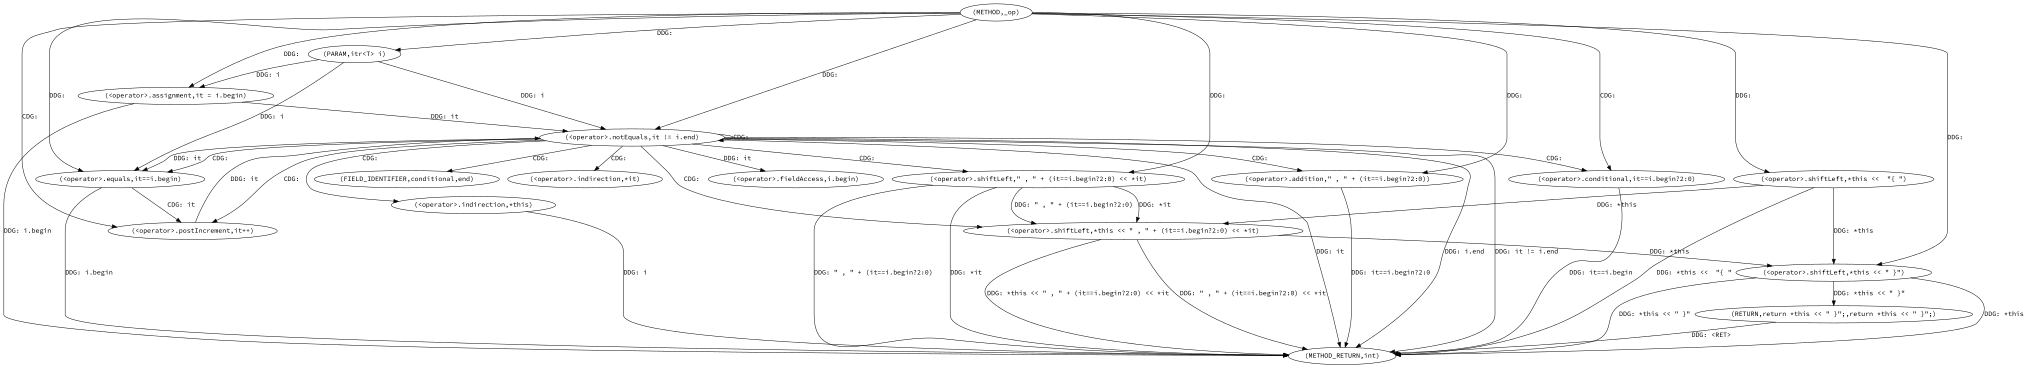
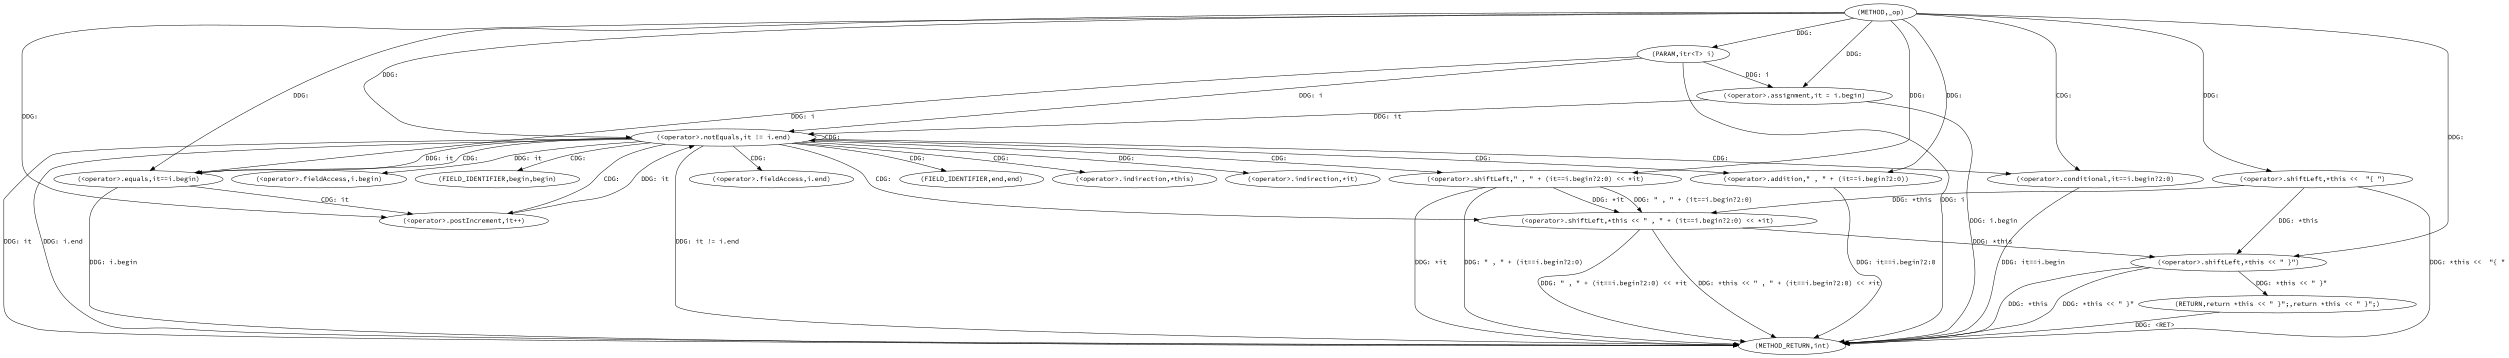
  digraph {
    fontname="Source Code Pro"
    node [fontname="Source Code Pro"]
    edge [fontname="Source Code Pro"]
    n1 [label="(METHOD,_op)"]
    n2 [label="(PARAM,itr<T> i)"]
    n3 [label="(<operator>.shiftLeft,*this <<  \"{ \")"]
    n4 [label="(<operator>.assignment,it = i.begin)"]
    n5 [label="(<operator>.notEquals,it != i.end)"]
    n6 [label="(<operator>.postIncrement,it++)"]
    n7 [label="(<operator>.shiftLeft,*this << \" }\")"]
    n8 [label="(<operator>.shiftLeft,\" , \" + (it==i.begin?2:0) << *it)"]
    n9 [label="(<operator>.addition,\" , \" + (it==i.begin?2:0))"]
    n10 [label="(<operator>.conditional,it==i.begin?2:0)"]
    n11 [label="(<operator>.equals,it==i.begin)"]
    n12 [label="(METHOD_RETURN,int)"]
    n13 [label="(<operator>.shiftLeft,*this << \" , \" + (it==i.begin?2:0) << *it)"]
-   n15 [label="(FIELD_IDENTIFIER,conditional,end)"]
+   n14 [label="(<operator>.fieldAccess,i.end)"]
+   n15 [label="(FIELD_IDENTIFIER,end,end)"]
    n16 [label="(<operator>.indirection,*this)"]
    n17 [label="(<operator>.indirection,*it)"]
    n18 [label="(<operator>.fieldAccess,i.begin)"]
+   n19 [label="(FIELD_IDENTIFIER,begin,begin)"]
    n20 [label="(RETURN,return *this << \" }\";,return *this << \" }\";)"]
    n1 -> n2 [label="DDG: "]
    n1 -> n3 [label="DDG: "]
    n1 -> n4 [label="DDG: "]
    n1 -> n5 [label="DDG: "]
-   n1 -> n6 [label="CDG: "]
+   n1 -> n6 [label="DDG: "]
    n1 -> n7 [label="DDG: "]
    n1 -> n8 [label="DDG: "]
    n1 -> n9 [label="DDG: "]
    n1 -> n10 [label="CDG: "]
    n1 -> n11 [label="DDG: "]
    n2 -> n4 [label="DDG: i"]
    n2 -> n5 [label="DDG: i"]
    n2 -> n11 [label="DDG: i"]
-   n16 -> n12 [label="DDG: i"]
+   n2 -> n12 [label="DDG: i"]
    n3 -> n7 [label="DDG: *this"]
    n3 -> n12 [label="DDG: *this <<  \"{ \""]
    n3 -> n13 [label="DDG: *this"]
    n4 -> n5 [label="DDG: it"]
    n4 -> n12 [label="DDG: i.begin"]
    n5 -> n5 [label="CDG: "]
    n5 -> n6 [label="CDG: "]
    n5 -> n8 [label="CDG: "]
    n5 -> n9 [label="CDG: "]
    n5 -> n10 [label="CDG: "]
    n5 -> n11 [label="DDG: it"]
    n5 -> n11 [label="CDG: "]
    n5 -> n12 [label="DDG: it"]
    n5 -> n12 [label="DDG: i.end"]
    n5 -> n12 [label="DDG: it != i.end"]
    n5 -> n13 [label="CDG: "]
+   n5 -> n14 [label="CDG: "]
    n5 -> n15 [label="CDG: "]
    n5 -> n16 [label="CDG: "]
-   n5 -> n17 [label="CDG: "]
+   n5 -> n17 [label="DDG: "]
    n5 -> n18 [label="DDG: it"]
+   n5 -> n19 [label="CDG: "]
    n6 -> n5 [label="DDG: it"]
    n7 -> n12 [label="DDG: *this"]
    n7 -> n12 [label="DDG: *this << \" }\""]
    n7 -> n20 [label="DDG: *this << \" }\""]
    n8 -> n12 [label="DDG: \" , \" + (it==i.begin?2:0)"]
    n8 -> n12 [label="DDG: *it"]
    n8 -> n13 [label="DDG: *it"]
    n8 -> n13 [label="DDG: \" , \" + (it==i.begin?2:0)"]
    n9 -> n12 [label="DDG: it==i.begin?2:0"]
    n10 -> n12 [label="DDG: it==i.begin"]
    n11 -> n6 [label="CDG: it"]
    n11 -> n12 [label="DDG: i.begin"]
    n13 -> n7 [label="DDG: *this"]
    n13 -> n12 [label="DDG: \" , \" + (it==i.begin?2:0) << *it"]
    n13 -> n12 [label="DDG: *this << \" , \" + (it==i.begin?2:0) << *it"]
    n20 -> n12 [label="DDG: <RET>"]
  }
